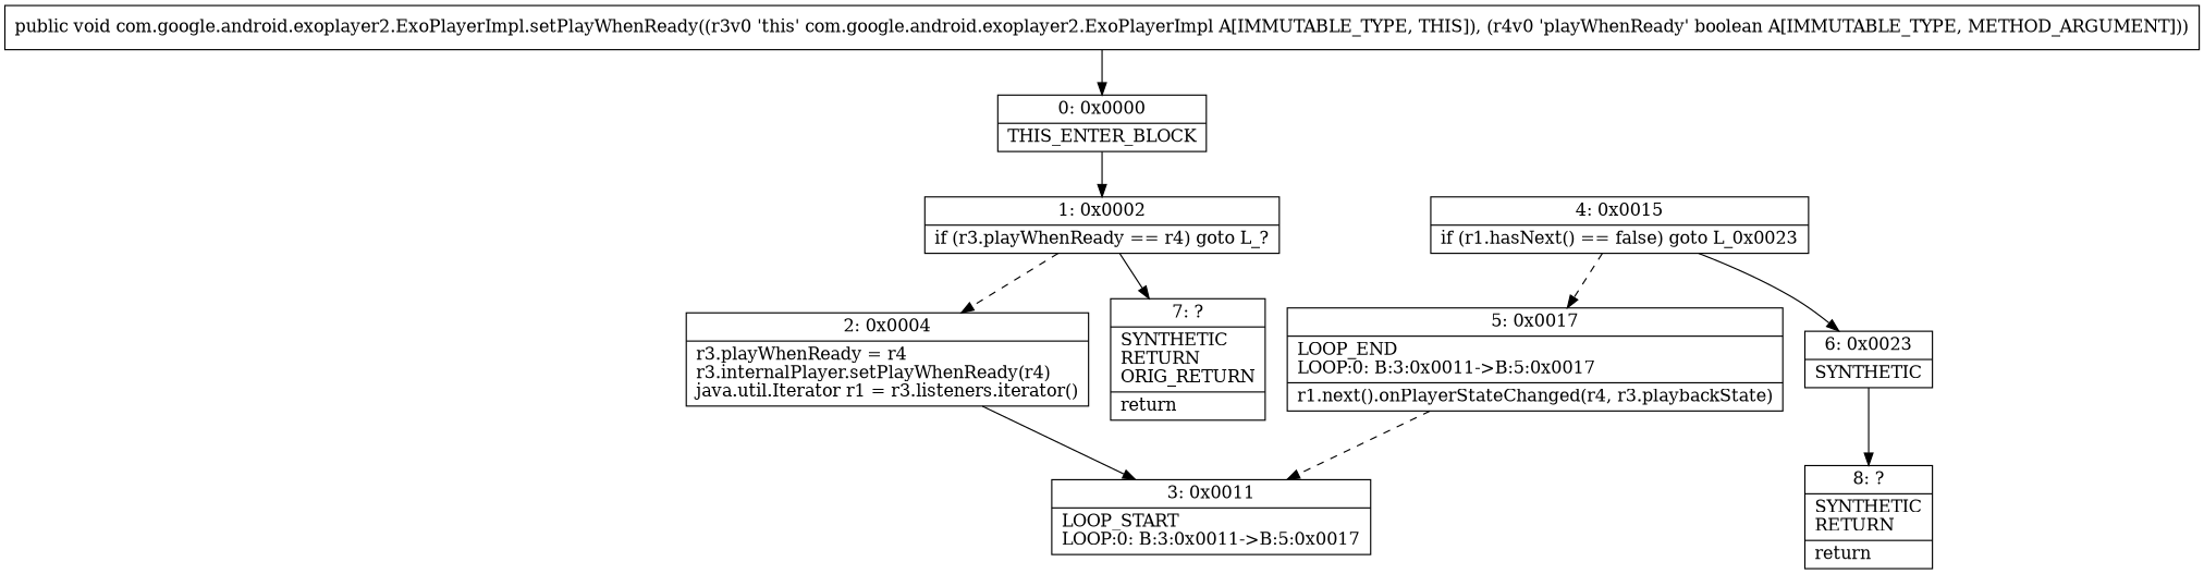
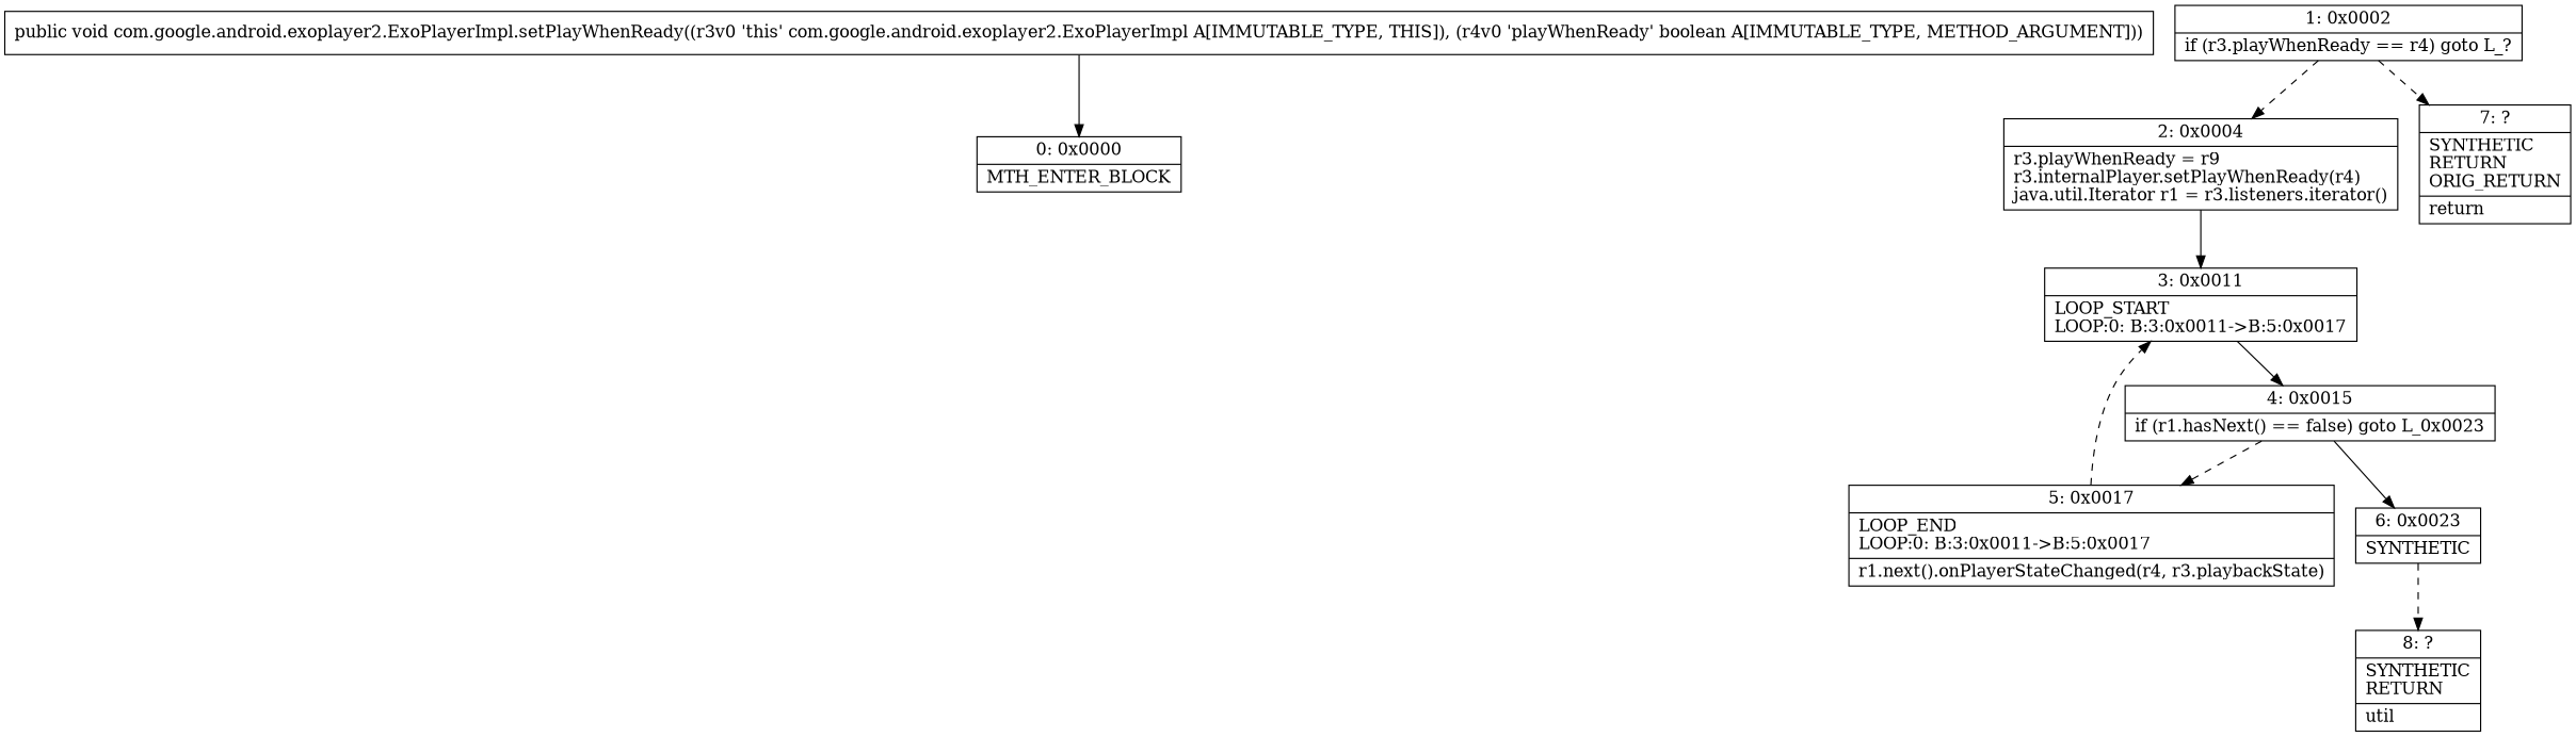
  digraph {
    node [shape=record]
-   n1 [label="{0\:\ 0x0000|THIS_ENTER_BLOCK\l}"]
+   n1 [label="{0\:\ 0x0000|MTH_ENTER_BLOCK\l}"]
    n2 [label="{1\:\ 0x0002|if (r3.playWhenReady == r4) goto L_?\l}"]
-   n3 [label="{2\:\ 0x0004|r3.playWhenReady = r4\lr3.internalPlayer.setPlayWhenReady(r4)\ljava.util.Iterator r1 = r3.listeners.iterator()\l}"]
+   n3 [label="{2\:\ 0x0004|r3.playWhenReady = r9\lr3.internalPlayer.setPlayWhenReady(r4)\ljava.util.Iterator r1 = r3.listeners.iterator()\l}"]
    n4 [label="{7\:\ ?|SYNTHETIC\lRETURN\lORIG_RETURN\l|return\l}"]
    n5 [label="{3\:\ 0x0011|LOOP_START\lLOOP:0: B:3:0x0011\-\>B:5:0x0017\l}"]
    n6 [label="{4\:\ 0x0015|if (r1.hasNext() == false) goto L_0x0023\l}"]
    n7 [label="{5\:\ 0x0017|LOOP_END\lLOOP:0: B:3:0x0011\-\>B:5:0x0017\l|r1.next().onPlayerStateChanged(r4, r3.playbackState)\l}"]
    n8 [label="{6\:\ 0x0023|SYNTHETIC\l}"]
-   n9 [label="{8\:\ ?|SYNTHETIC\lRETURN\l|return\l}"]
+   n9 [label="{8\:\ ?|SYNTHETIC\lRETURN\l|util\l}"]
    n10 [label="{public void com.google.android.exoplayer2.ExoPlayerImpl.setPlayWhenReady((r3v0 'this' com.google.android.exoplayer2.ExoPlayerImpl A[IMMUTABLE_TYPE, THIS]), (r4v0 'playWhenReady' boolean A[IMMUTABLE_TYPE, METHOD_ARGUMENT])) }"]
-   n1 -> n2
    n2 -> n3 [style=dashed]
-   n2 -> n4
+   n2 -> n4 [style=dashed]
    n3 -> n5
+   n5 -> n6
    n6 -> n7 [style=dashed]
    n6 -> n8
    n7 -> n5 [style=dashed]
-   n8 -> n9
+   n8 -> n9 [style=dashed]
    n10 -> n1
  }
